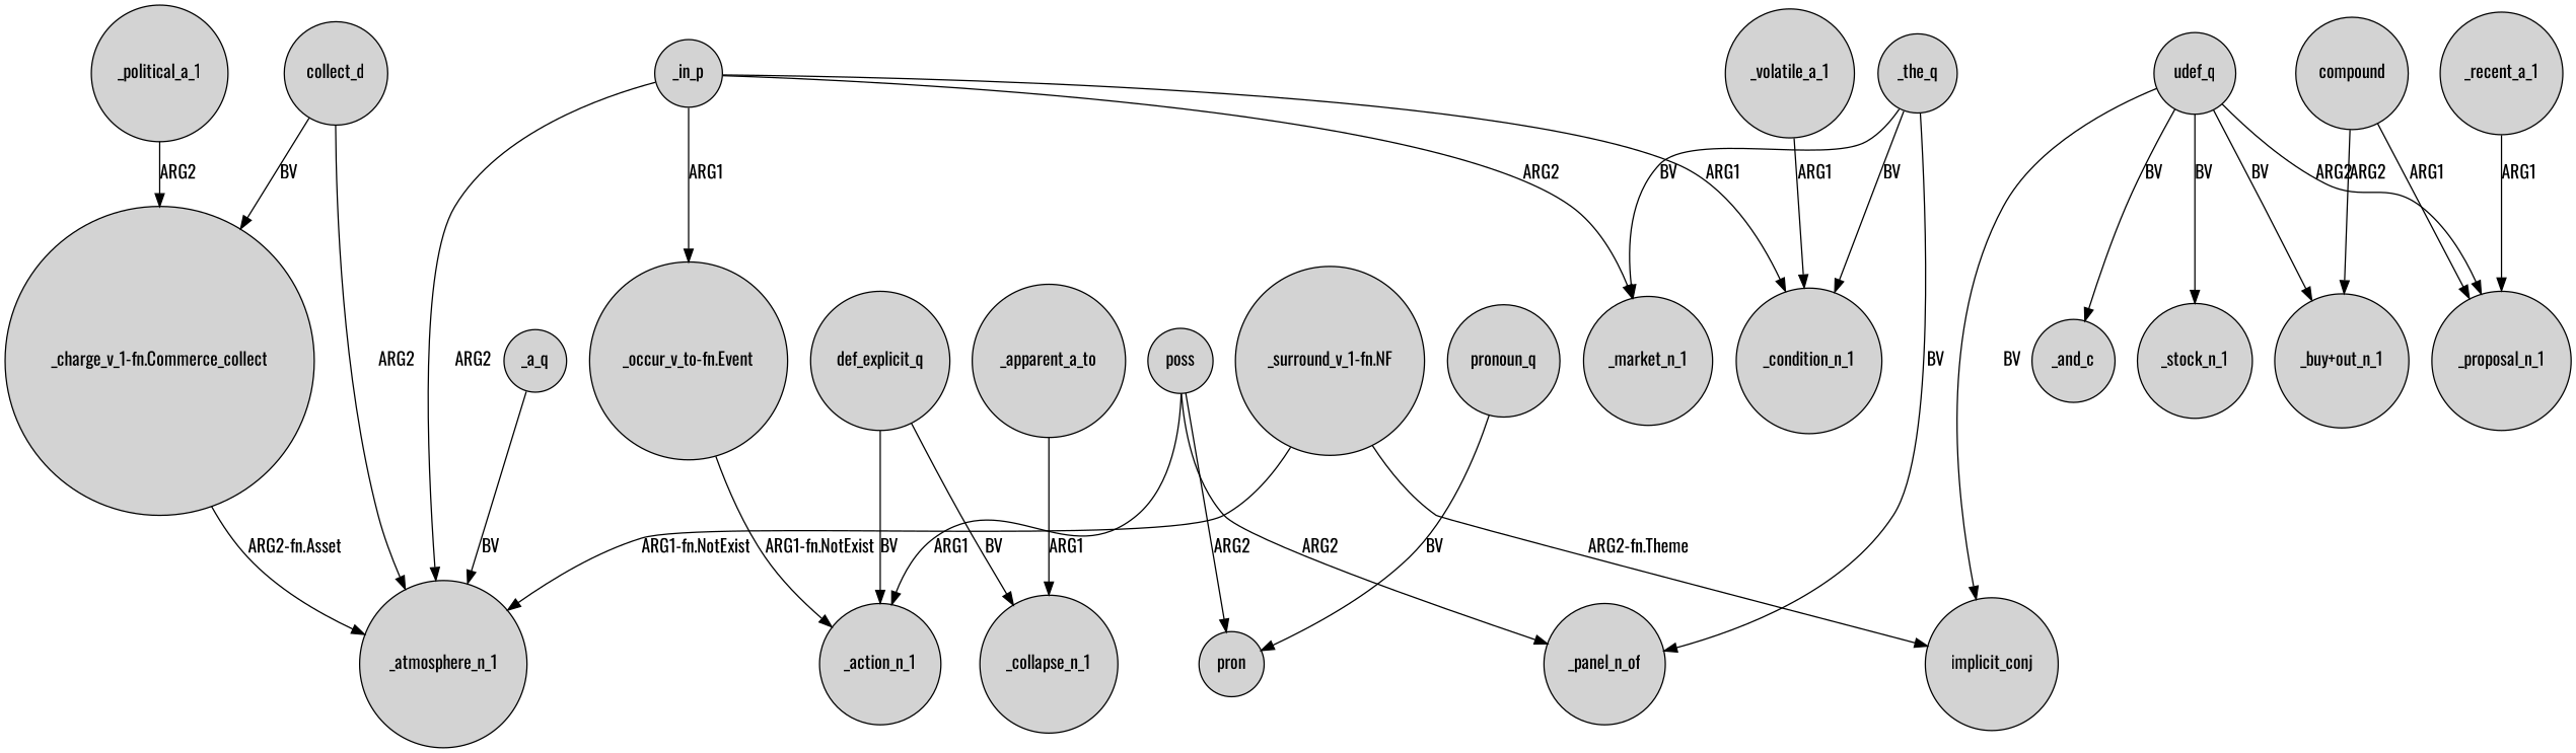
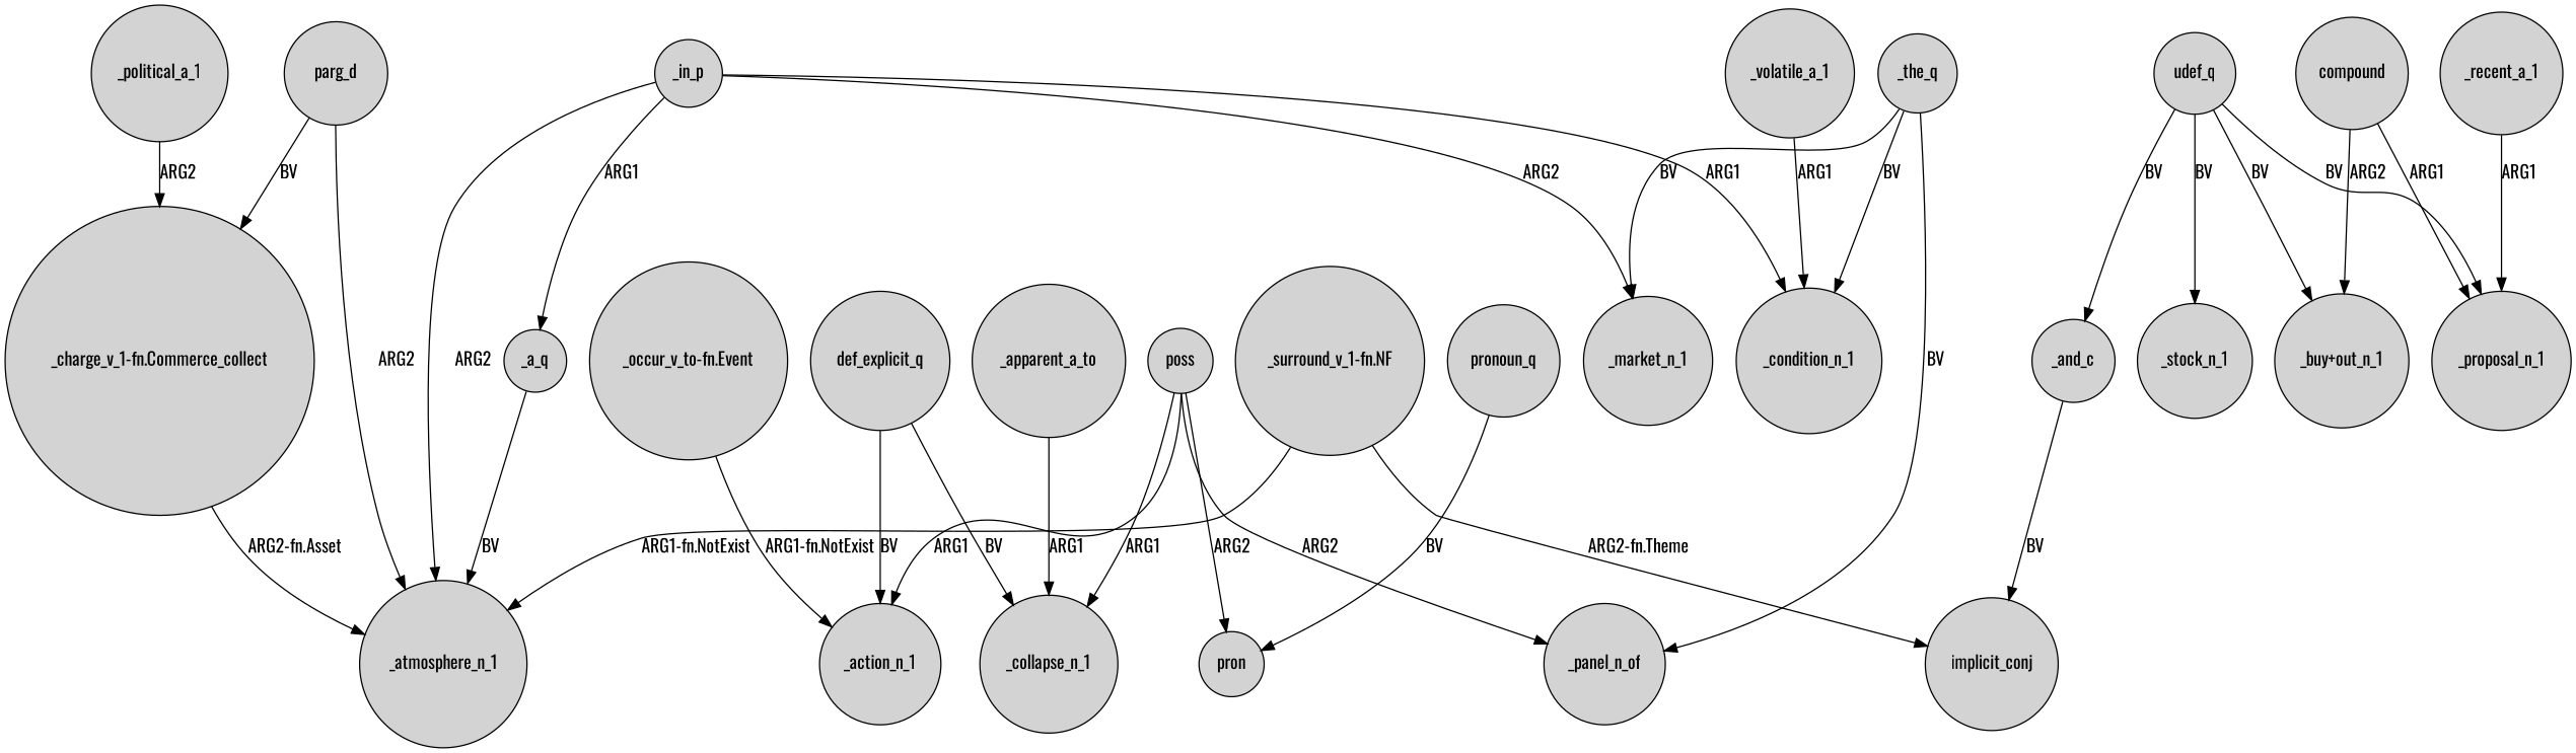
  digraph {
    fontname=Oswald
    node [fontname=Oswald shape=circle style=filled]
    edge [fontname=Oswald]
-   parg_d [label=collect_d]
+   parg_d
    _atmosphere_n_1
    "_charge_v_1-fn.Commerce_collect"
    def_explicit_q
    _collapse_n_1
    _action_n_1
    "_occur_v_to-fn.Event"
    poss
    pron
    _panel_n_of
    _the_q
    _condition_n_1
    _market_n_1
    udef_q
    _proposal_n_1
    "_buy+out_n_1"
    implicit_conj
    _stock_n_1
    _and_c
    compound
    _in_p
    "_surround_v_1-fn.NF"
    pronoun_q
    _volatile_a_1
    _political_a_1
    _a_q
    _apparent_a_to
    _recent_a_1
    parg_d -> _atmosphere_n_1 [label=ARG2]
    parg_d -> "_charge_v_1-fn.Commerce_collect" [label=BV]
    "_charge_v_1-fn.Commerce_collect" -> _atmosphere_n_1 [label="ARG2-fn.Asset"]
    def_explicit_q -> _collapse_n_1 [label=BV]
    def_explicit_q -> _action_n_1 [label=BV]
    "_occur_v_to-fn.Event" -> _action_n_1 [label="ARG1-fn.NotExist"]
+   poss -> _collapse_n_1 [label=ARG1]
    poss -> _action_n_1 [label=ARG1]
    poss -> pron [label=ARG2]
    poss -> _panel_n_of [label=ARG2]
    _the_q -> _panel_n_of [label=BV]
    _the_q -> _condition_n_1 [label=BV]
    _the_q -> _market_n_1 [label=BV]
-   udef_q -> _proposal_n_1 [label=ARG2]
+   udef_q -> _proposal_n_1 [label=BV]
    udef_q -> "_buy+out_n_1" [label=BV]
-   udef_q -> implicit_conj [label=BV]
+   _and_c -> implicit_conj [label=BV]
    udef_q -> _stock_n_1 [label=BV]
    udef_q -> _and_c [label=BV]
    compound -> _proposal_n_1 [label=ARG1]
    compound -> "_buy+out_n_1" [label=ARG2]
    _in_p -> _atmosphere_n_1 [label=ARG2]
-   _in_p -> "_occur_v_to-fn.Event" [label=ARG1]
+   _in_p -> _a_q [label=ARG1]
    _in_p -> _condition_n_1 [label=ARG1]
    _in_p -> _market_n_1 [label=ARG2]
    "_surround_v_1-fn.NF" -> _atmosphere_n_1 [label="ARG1-fn.NotExist"]
    "_surround_v_1-fn.NF" -> implicit_conj [label="ARG2-fn.Theme"]
    pronoun_q -> pron [label=BV]
    _volatile_a_1 -> _condition_n_1 [label=ARG1]
    _political_a_1 -> "_charge_v_1-fn.Commerce_collect" [label=ARG2]
    _a_q -> _atmosphere_n_1 [label=BV]
    _apparent_a_to -> _collapse_n_1 [label=ARG1]
    _recent_a_1 -> _proposal_n_1 [label=ARG1]
  }
